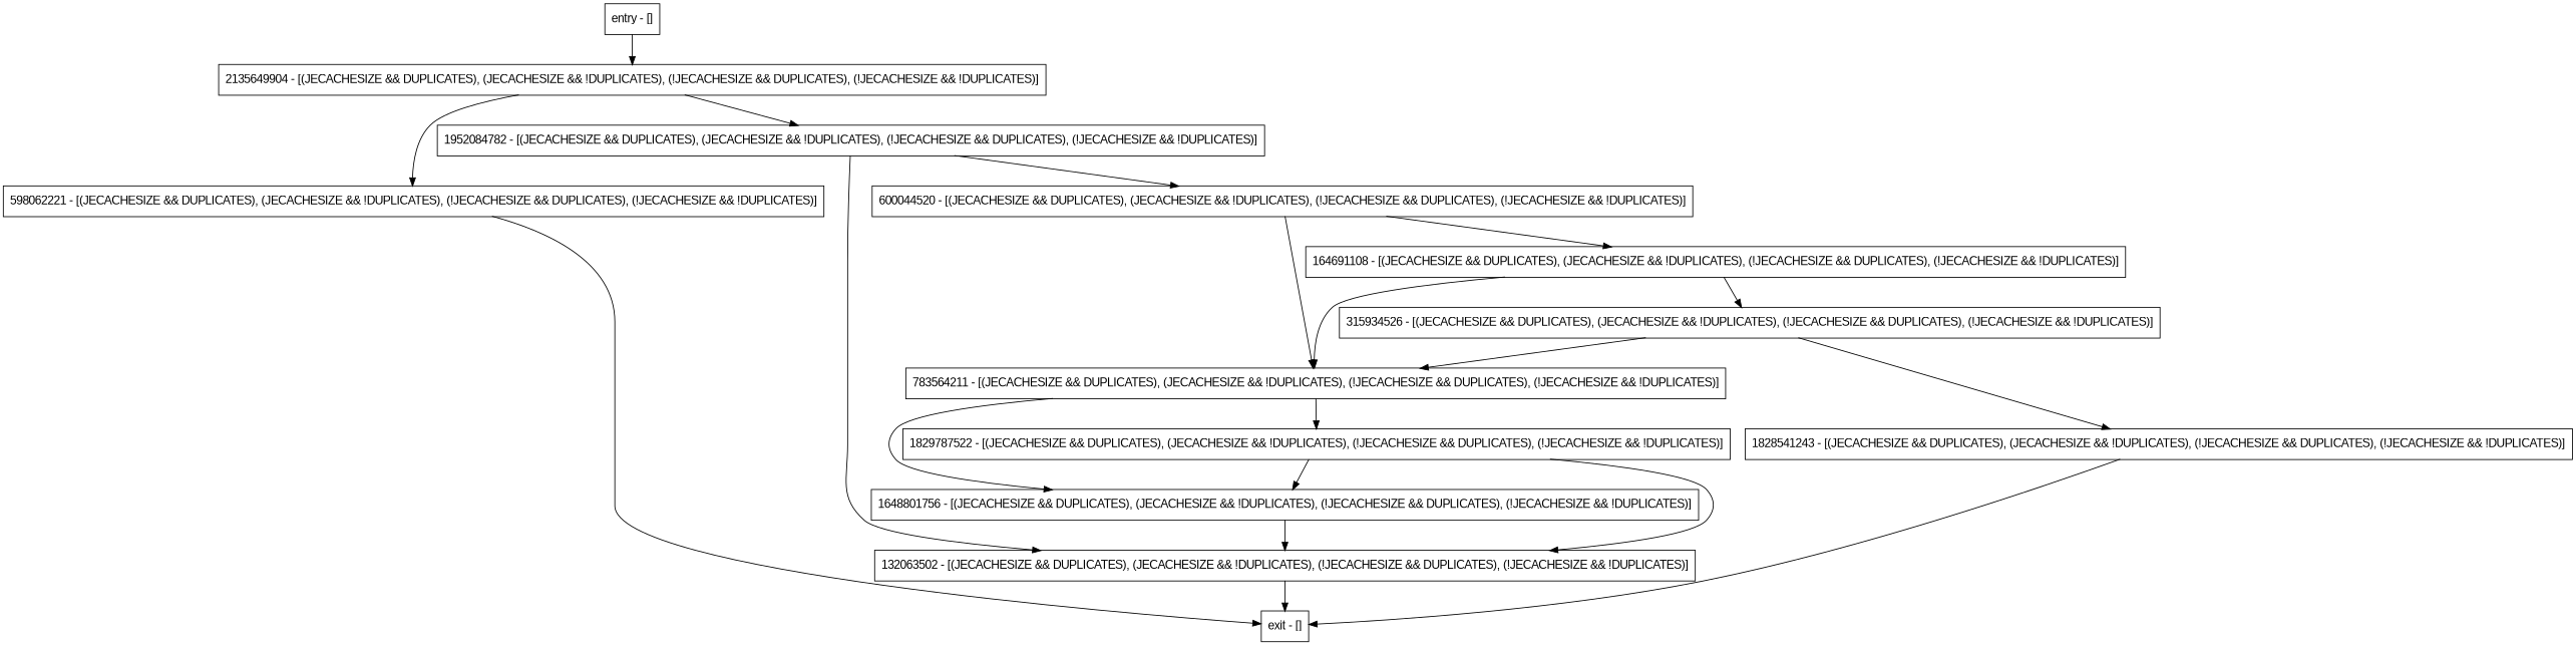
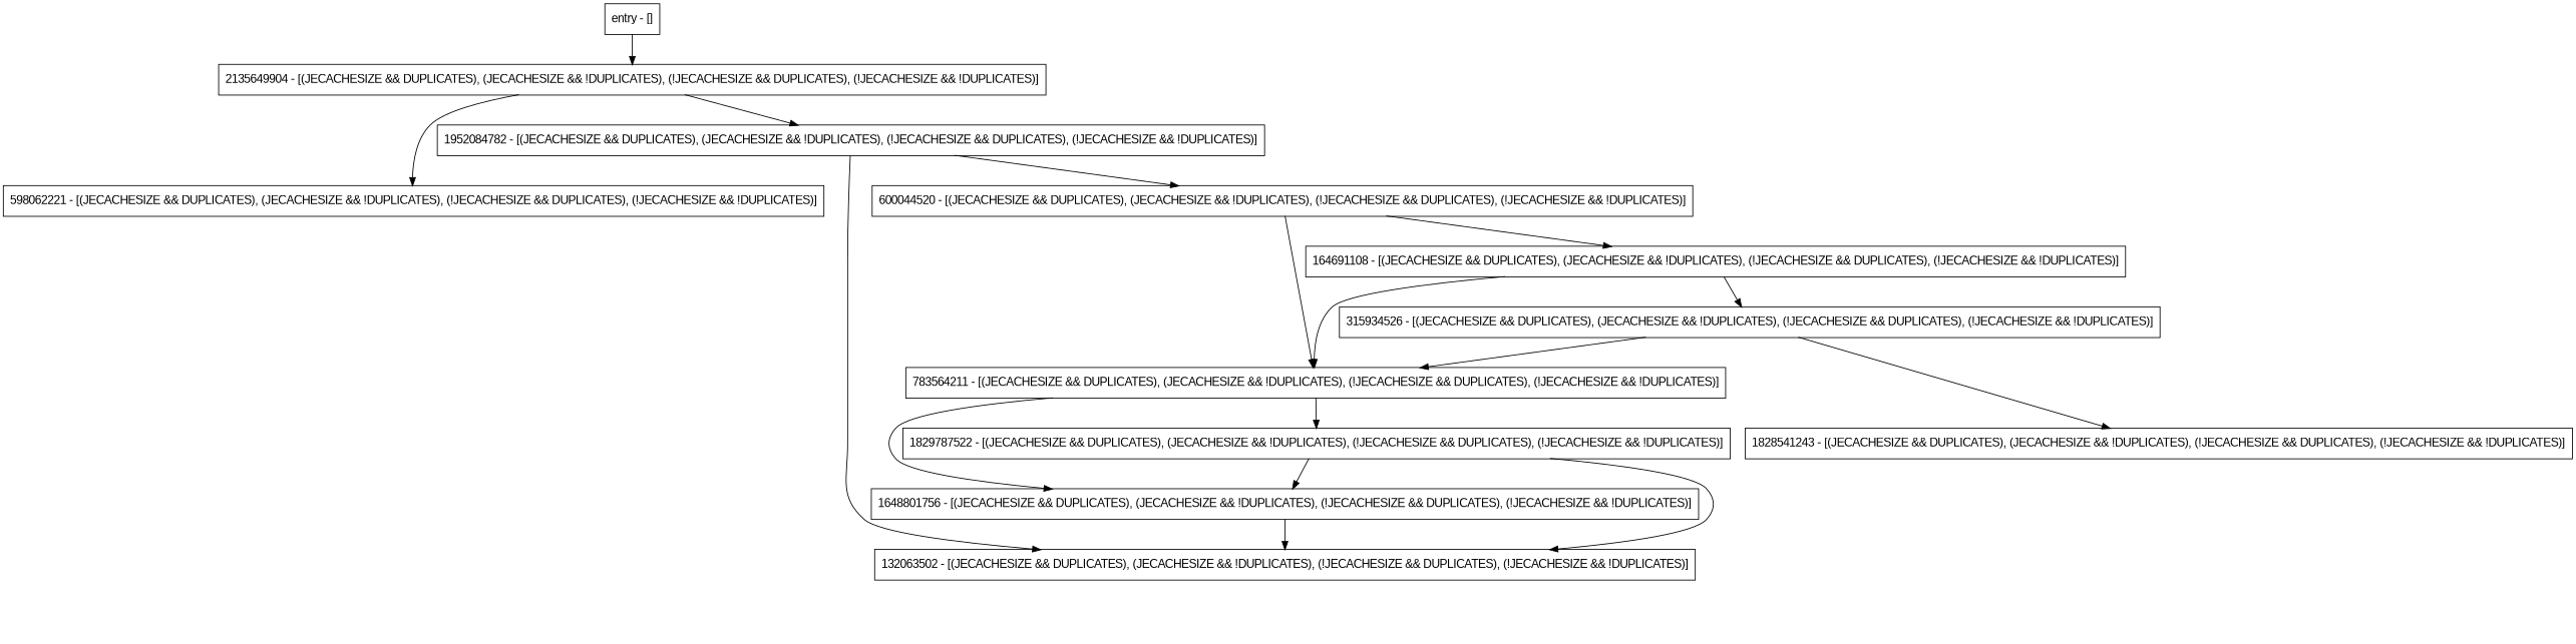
  digraph {
    fontname="Liberation Sans"
    node [shape=record fontname="Liberation Sans"]
    edge [fontname="Liberation Sans"]
    n1 [label="1829787522 - [(JECACHESIZE && DUPLICATES), (JECACHESIZE && !DUPLICATES), (!JECACHESIZE && DUPLICATES), (!JECACHESIZE && !DUPLICATES)]"]
    n2 [label="1648801756 - [(JECACHESIZE && DUPLICATES), (JECACHESIZE && !DUPLICATES), (!JECACHESIZE && DUPLICATES), (!JECACHESIZE && !DUPLICATES)]"]
    n3 [label="132063502 - [(JECACHESIZE && DUPLICATES), (JECACHESIZE && !DUPLICATES), (!JECACHESIZE && DUPLICATES), (!JECACHESIZE && !DUPLICATES)]"]
    n4 [label="783564211 - [(JECACHESIZE && DUPLICATES), (JECACHESIZE && !DUPLICATES), (!JECACHESIZE && DUPLICATES), (!JECACHESIZE && !DUPLICATES)]"]
    n5 [label="164691108 - [(JECACHESIZE && DUPLICATES), (JECACHESIZE && !DUPLICATES), (!JECACHESIZE && DUPLICATES), (!JECACHESIZE && !DUPLICATES)]"]
    n6 [label="315934526 - [(JECACHESIZE && DUPLICATES), (JECACHESIZE && !DUPLICATES), (!JECACHESIZE && DUPLICATES), (!JECACHESIZE && !DUPLICATES)]"]
    n7 [label="1828541243 - [(JECACHESIZE && DUPLICATES), (JECACHESIZE && !DUPLICATES), (!JECACHESIZE && DUPLICATES), (!JECACHESIZE && !DUPLICATES)]"]
    n8 [label="600044520 - [(JECACHESIZE && DUPLICATES), (JECACHESIZE && !DUPLICATES), (!JECACHESIZE && DUPLICATES), (!JECACHESIZE && !DUPLICATES)]"]
-   n9 [label="exit - []"]
    n10 [label="entry - []"]
    n11 [label="2135649904 - [(JECACHESIZE && DUPLICATES), (JECACHESIZE && !DUPLICATES), (!JECACHESIZE && DUPLICATES), (!JECACHESIZE && !DUPLICATES)]"]
    n12 [label="598062221 - [(JECACHESIZE && DUPLICATES), (JECACHESIZE && !DUPLICATES), (!JECACHESIZE && DUPLICATES), (!JECACHESIZE && !DUPLICATES)]"]
    n13 [label="1952084782 - [(JECACHESIZE && DUPLICATES), (JECACHESIZE && !DUPLICATES), (!JECACHESIZE && DUPLICATES), (!JECACHESIZE && !DUPLICATES)]"]
    n1 -> n2
    n1 -> n3
    n2 -> n3
-   n3 -> n9
    n4 -> n1
    n4 -> n2
    n5 -> n4
    n5 -> n6
    n6 -> n4
    n6 -> n7
-   n7 -> n9
    n8 -> n4
    n8 -> n5
    n10 -> n11
    n11 -> n12
    n11 -> n13
-   n12 -> n9
    n13 -> n3
    n13 -> n8
  }
